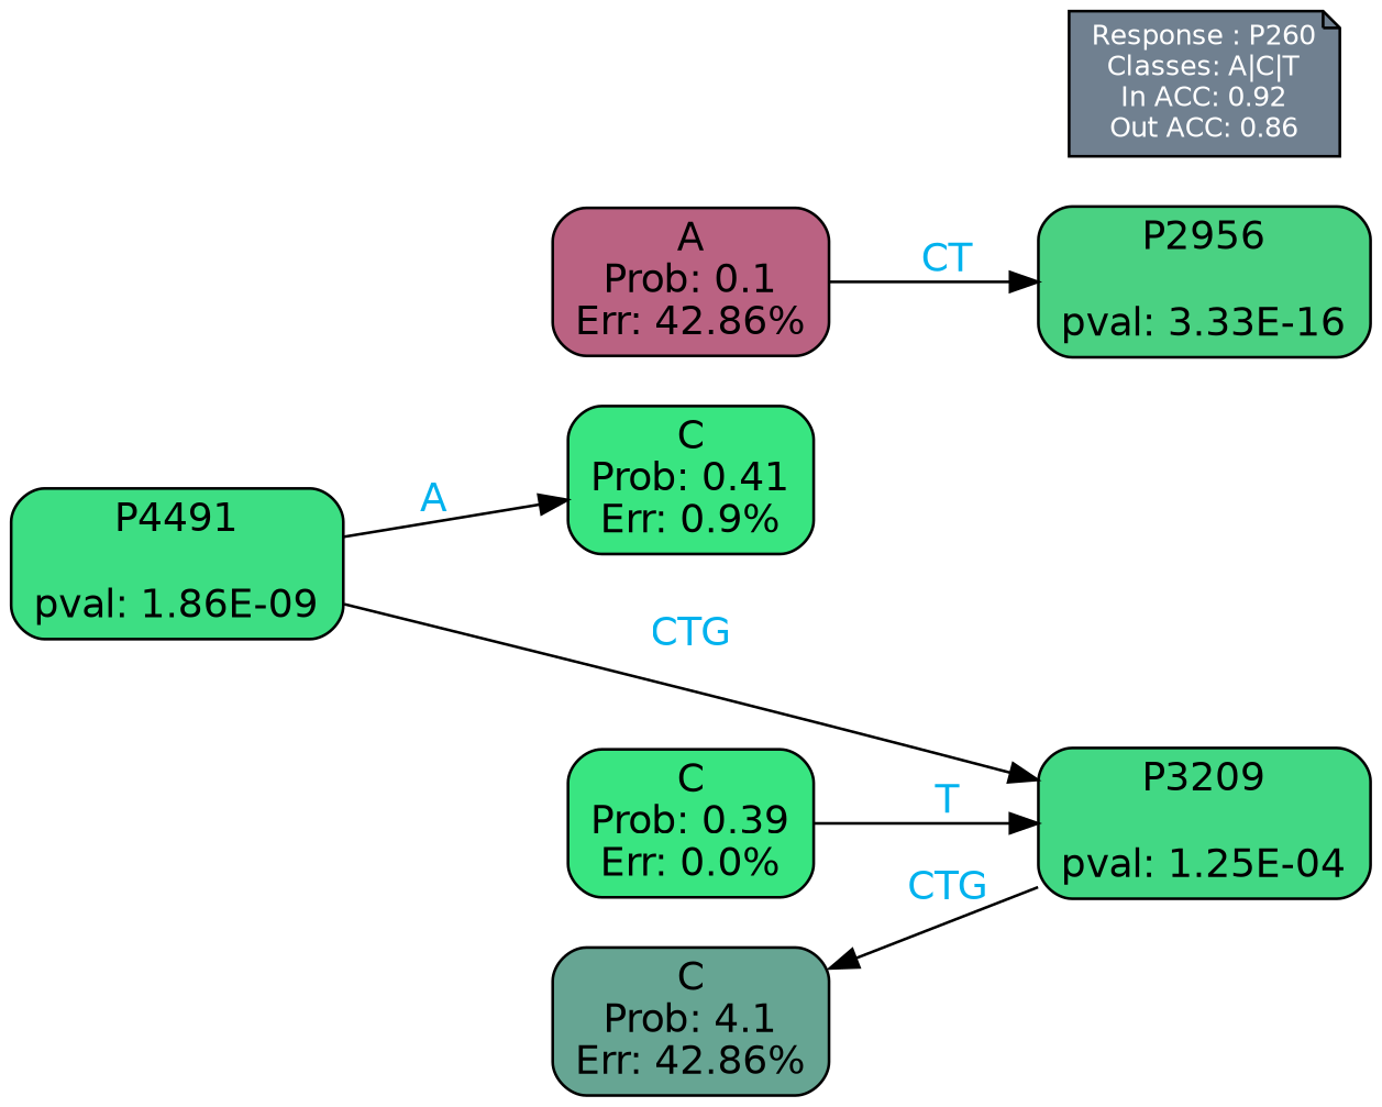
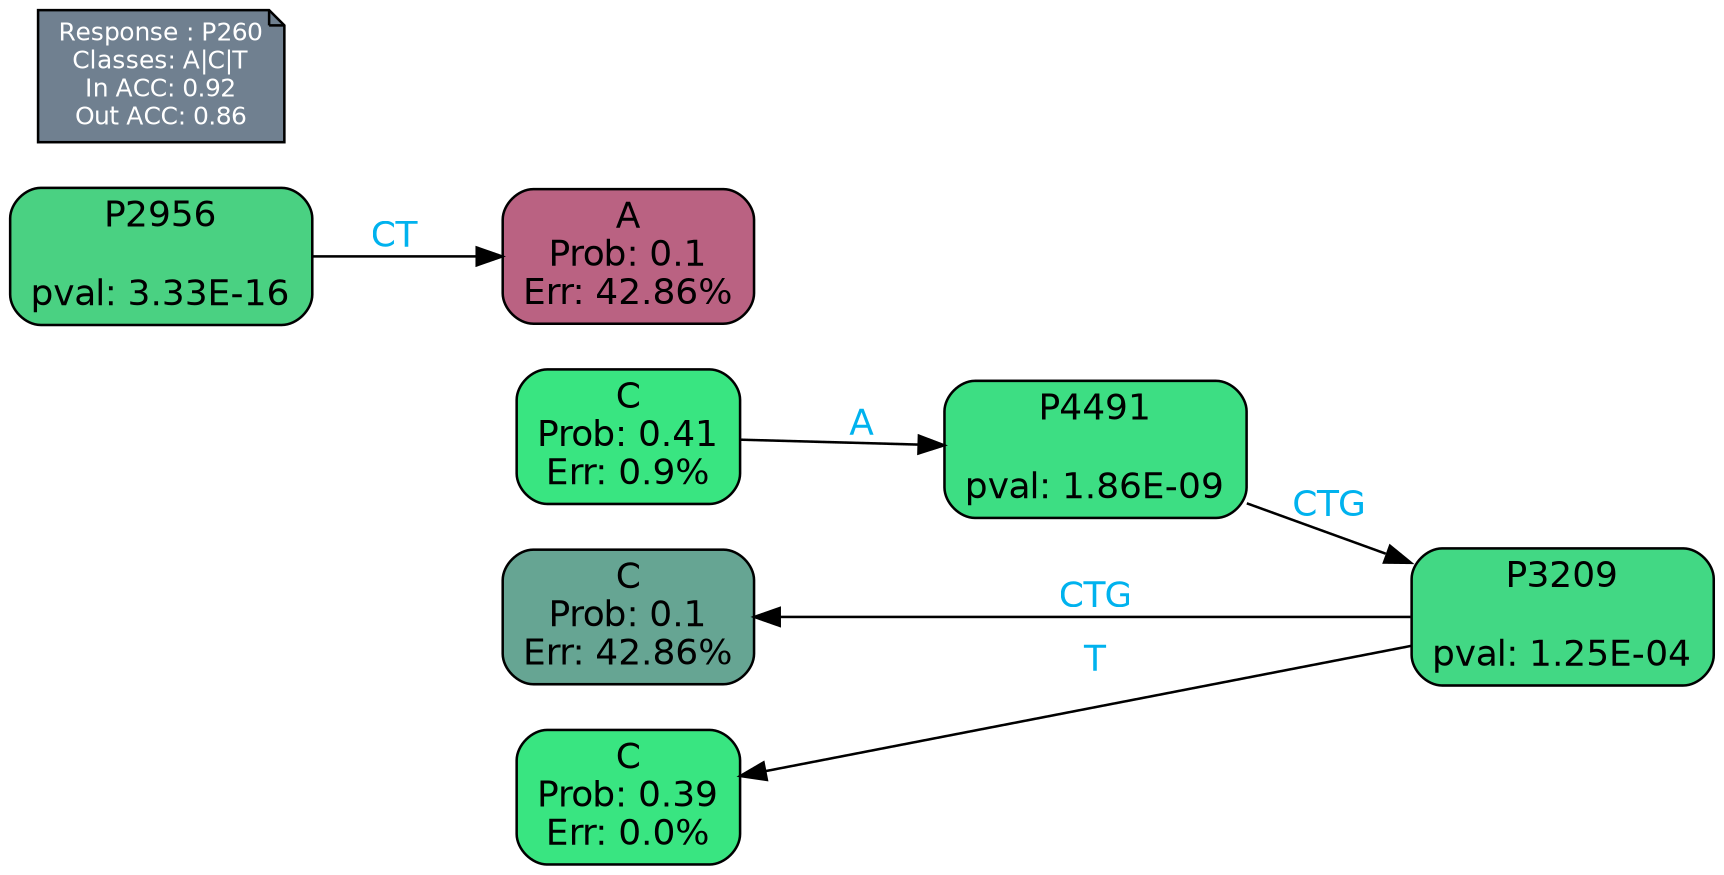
  digraph {
    rankdir=LR
    ranksep=equally
    splines=polylines
    node [color=black fillcolor="#39e581" fontname=helvetica shape=box style="filled, rounded"]
    edge [fontcolor=deepskyblue2 fontname=helvetica]
    n1 [label="C\nProb: 0.41\nErr: 0.9%"]
-   n2 [fillcolor="#66a593" label="C\nProb: 4.1\nErr: 42.86%"]
+   n2 [fillcolor="#66a593" label="C\nProb: 0.1\nErr: 42.86%"]
    n3 [label="C\nProb: 0.39\nErr: 0.0%"]
    n4 [fillcolor="#ba6282" label="A\nProb: 0.1\nErr: 42.86%"]
    n5 [align=left fillcolor=slategray fontcolor=white fontsize=10 label="Response : P260\nClasses: A|C|T\nIn ACC: 0.92\nOut ACC: 0.86\n" shape=note style=filled]
    n6 [fillcolor="#4ad182" label="P2956\n\npval: 3.33E-16"]
    n7 [fillcolor="#3dde83" label="P4491\n\npval: 1.86E-09"]
    n8 [fillcolor="#42d884" label="P3209\n\npval: 1.25E-04"]
    subgraph sub_1 {
      rank=same
      n1
      n2
      n3
      n4
    }
    subgraph sub_2 {
      rank=same
      n5
      n6
    }
-   n4 -> n6 [label=CT]
-   n7 -> n1 [label=A]
+   n6 -> n4 [label=CT]
+   n1 -> n7 [label=A]
    n7 -> n8 [label=CTG]
    n8 -> n2 [label=CTG]
-   n3 -> n8 [label=T]
+   n8 -> n3 [label=T]
  }
